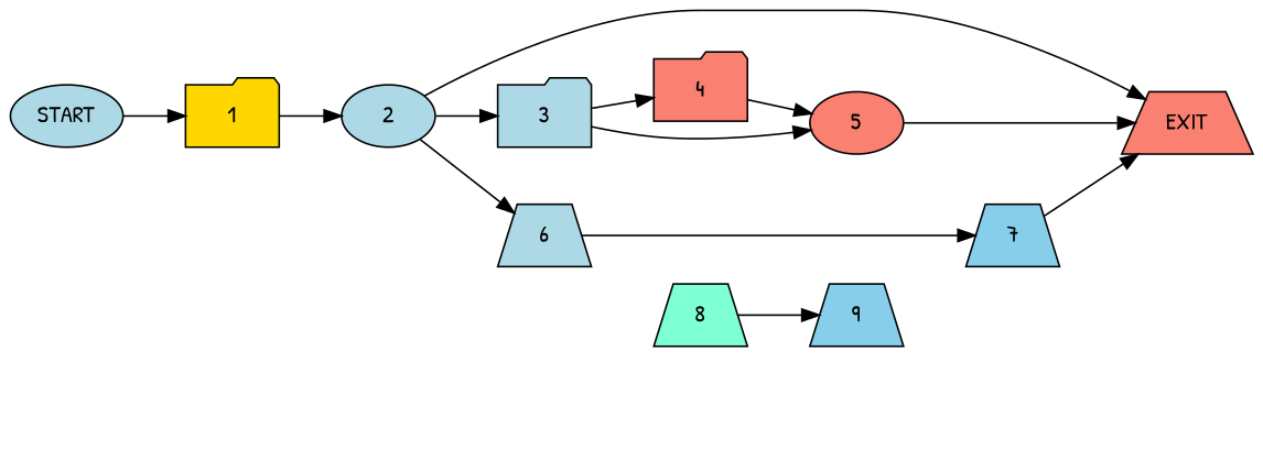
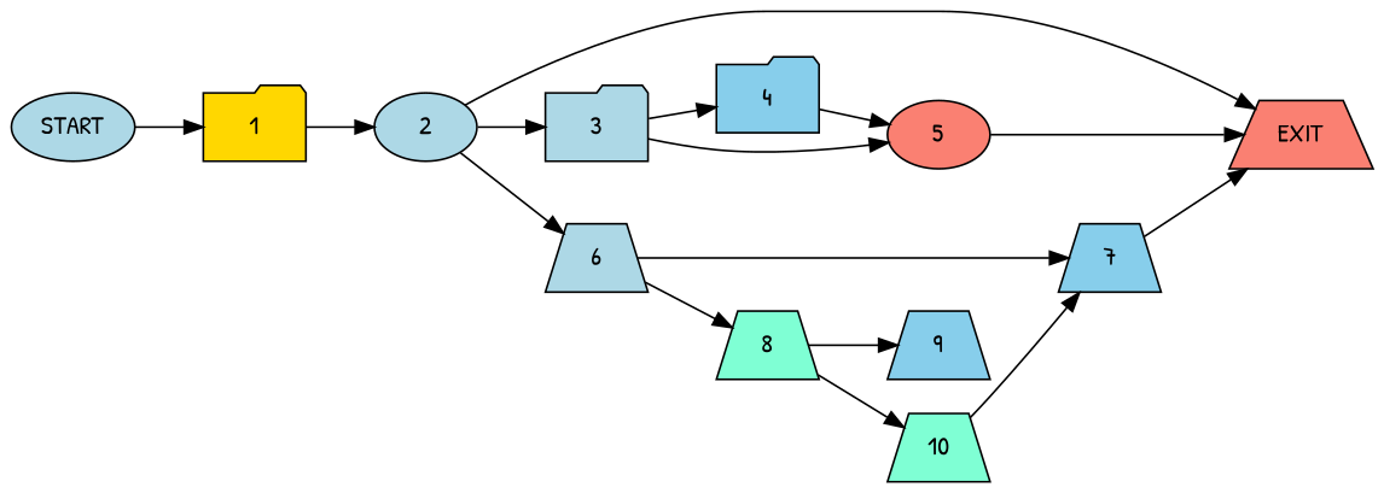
  digraph {
    fontname="Patrick Hand"
    rankdir=LR
    node [fillcolor=lightblue fontname="Patrick Hand" shape=trapezium style=filled]
    edge [fontname="Patrick Hand"]
    n1 [label=START shape=ellipse]
    1 [fillcolor=gold shape=folder]
    2 [shape=ellipse]
    n4 [fillcolor=salmon label=EXIT]
    3 [shape=folder]
    6
-   4 [fillcolor=salmon shape=folder]
+   4 [fillcolor=skyblue shape=folder]
    5 [fillcolor=salmon shape=ellipse]
    7 [fillcolor=skyblue]
    8 [fillcolor=aquamarine]
    9 [fillcolor=skyblue]
+   10 [fillcolor=aquamarine]
    n1 -> 1
    1 -> 2
    2 -> n4
    2 -> 3
    2 -> 6
    3 -> 4
    3 -> 5
    6 -> 7
+   6 -> 8
    4 -> 5
    5 -> n4
    7 -> n4
    8 -> 9
+   8 -> 10
+   10 -> 7
  }
